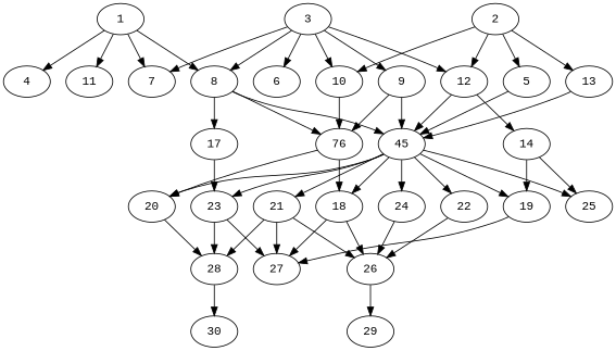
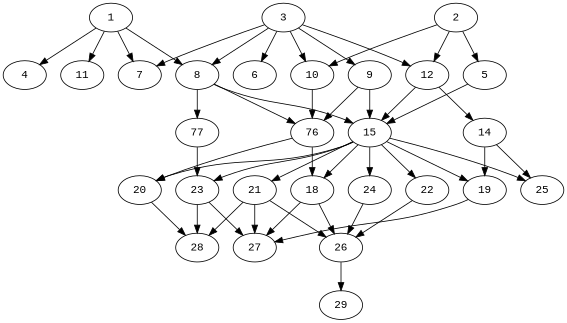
  digraph {
    fontname="Liberation Mono"
    node [alpha=0.12 fontname="Liberation Mono"]
    edge [fontname="Liberation Mono"]
    1 [alpha=0.05 expect_size=150378268472548864]
    4 [alpha=0.05 expect_size=1103408273611201]
    7 [alpha=0.15 expect_size=21496067705494964]
    8 [alpha=0.15 expect_size=199767210616905472]
    11 [expect_size=15486848668201768]
-   15 [alpha=0.01 expect_size=307530917985910784000 label=45]
+   15 [alpha=0.01 expect_size=307530917985910784000]
    n7 [alpha=0.16 expect_size=3888858178817714 label=76]
-   17 [alpha=0.08 expect_size=15734782626555460]
+   17 [alpha=0.08 expect_size=15734782626555460 label=77]
    19 [expect_size=1089617075812299702272]
    25 [alpha=0.07 expect_size=20841584599207247872]
    18 [alpha=0.14 expect_size=55461134748985488]
    20 [alpha=0.19 expect_size=631365140597234]
    21 [expect_size=6992465109328227]
    22 [alpha=0.10 expect_size=1182102971025171]
    23 [alpha=0.18 expect_size=38664658176314224]
    24 [alpha=0.18 expect_size=368650019032022016]
    2 [alpha=0.09 expect_size=1474127333864783]
    5 [expect_size=117712290551169024000]
    10 [alpha=0.02 expect_size=1662728322323061504]
    12 [alpha=0.03 expect_size=1614805570517204992000]
-   13 [alpha=0.06 expect_size=17014373320362580]
    14 [alpha=0.16 expect_size=5724506454939360]
    3 [alpha=0.07 expect_size=734148030610030]
    6 [alpha=0.19 expect_size=253696797945708412928]
    9 [alpha=0.18 expect_size=634728198074728972288]
    27 [alpha=0.18 expect_size=23088897365105456]
    26 [alpha=0.03 expect_size=300804149955954475008]
    28 [alpha=0.17 expect_size=14340195436926294]
    29 [alpha=0.01 expect_size=4915355290179731456]
-   30 [alpha=0.07 expect_size=813960172122945880064]
    1 -> 4
    1 -> 7
    1 -> 8
    1 -> 11
    8 -> 15
    8 -> n7
    8 -> 17
    15 -> 19
    15 -> 25
    15 -> 18
    15 -> 20
    15 -> 21
    15 -> 22
    15 -> 23
    15 -> 24
    n7 -> 18
    n7 -> 20
    17 -> 23
    19 -> 27
    18 -> 27
    18 -> 26
    20 -> 28
    21 -> 27
    21 -> 26
    21 -> 28
    22 -> 26
    23 -> 27
    23 -> 28
    24 -> 26
    2 -> 5
    2 -> 10
    2 -> 12
-   2 -> 13
    5 -> 15
    10 -> n7
    12 -> 15
    12 -> 14
-   13 -> 15
    14 -> 19
    14 -> 25
    3 -> 7
    3 -> 8
    3 -> 10
    3 -> 12
    3 -> 6
    3 -> 9
    9 -> 15
    9 -> n7
    26 -> 29
-   28 -> 30
  }
